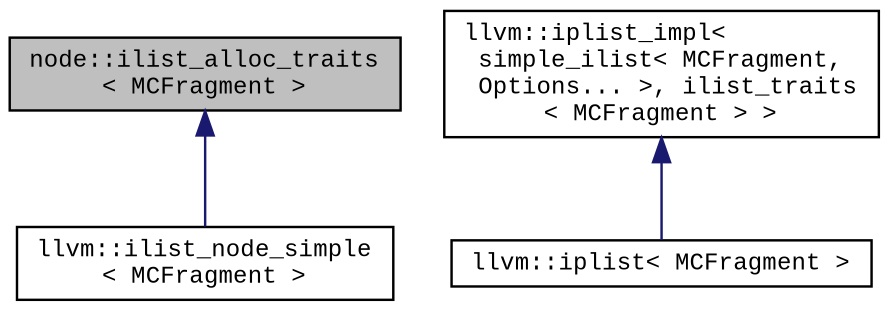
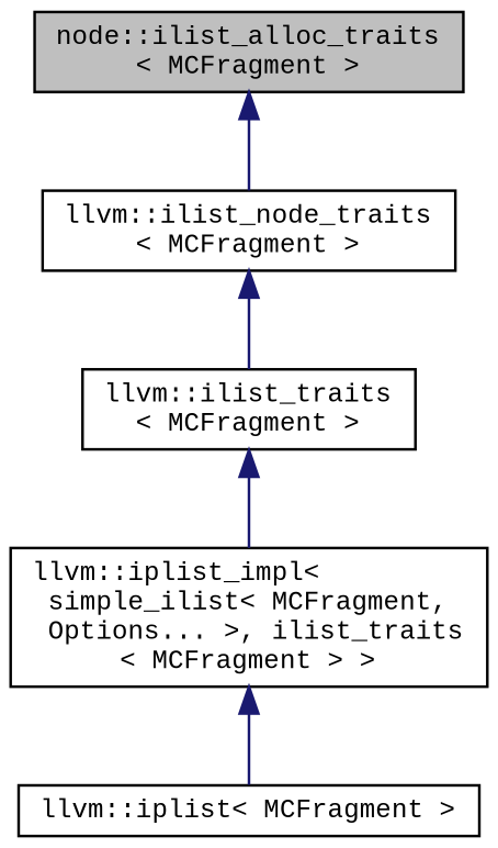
  digraph {
    fontname="Liberation Mono"
    rankdir=TB
    node [color=black fontname="Liberation Mono" fontsize=10 shape=record]
    edge [color=midnightblue dir=back fontname="Liberation Mono" fontsize=10 labelfontname=Helvetica labelfontsize=10 style=solid]
    n1 [fillcolor=grey75 fontcolor=black height=0.2 label="node::ilist_alloc_traits\l\< MCFragment \>" style=filled width=0.4]
-   n2 [height=0.2 label="llvm::ilist_node_simple\l\< MCFragment \>" width=0.4]
+   n2 [height=0.2 label="llvm::ilist_node_traits\l\< MCFragment \>" width=0.4]
+   n3 [height=0.2 label="llvm::ilist_traits\l\< MCFragment \>" width=0.4]
    n4 [height=0.2 label="llvm::iplist_impl\<\l simple_ilist\< MCFragment,\l Options... \>, ilist_traits\l\< MCFragment \> \>" width=0.4]
    n5 [height=0.2 label="llvm::iplist\< MCFragment \>" width=0.4]
    n1 -> n2
+   n2 -> n3
+   n3 -> n4
    n4 -> n5
  }
